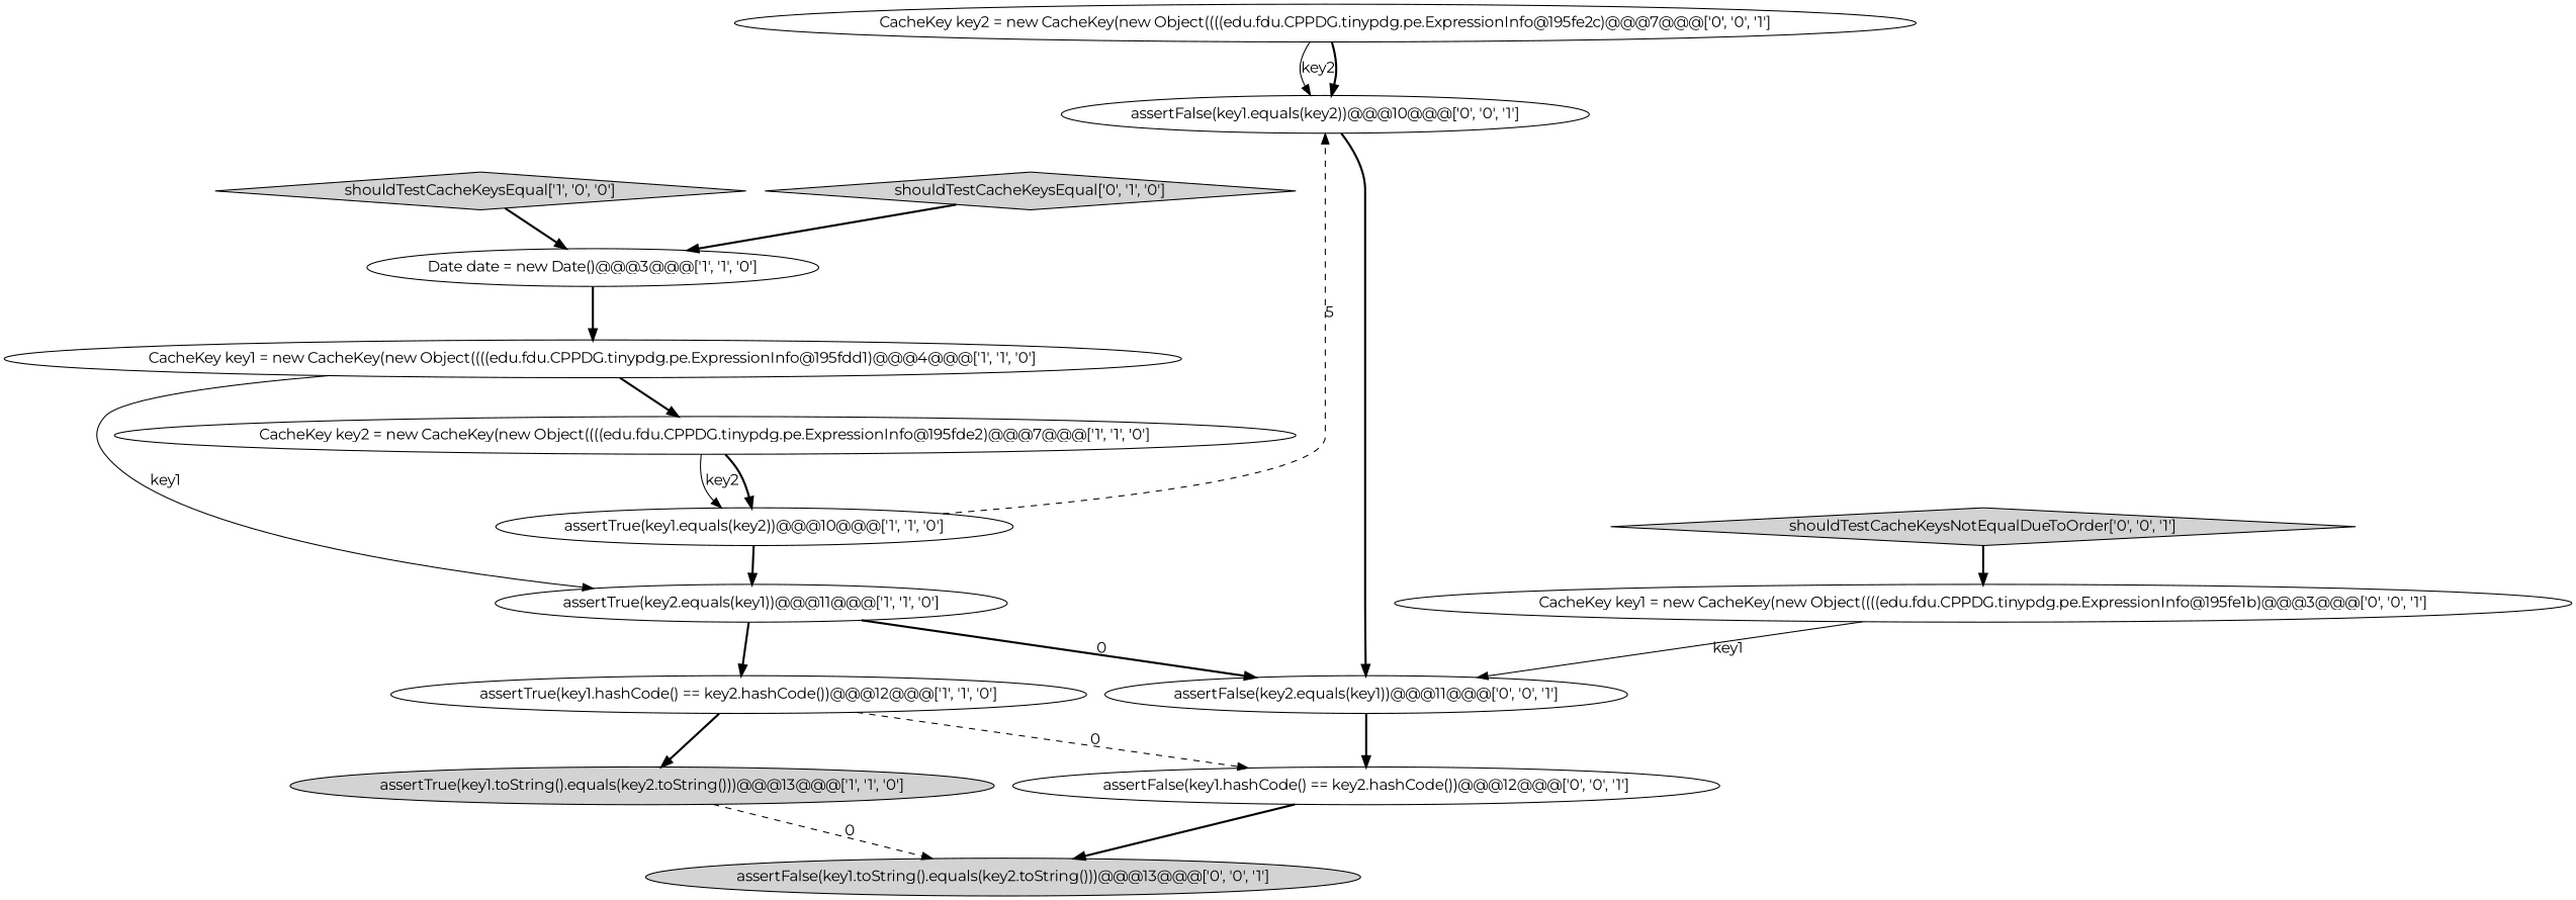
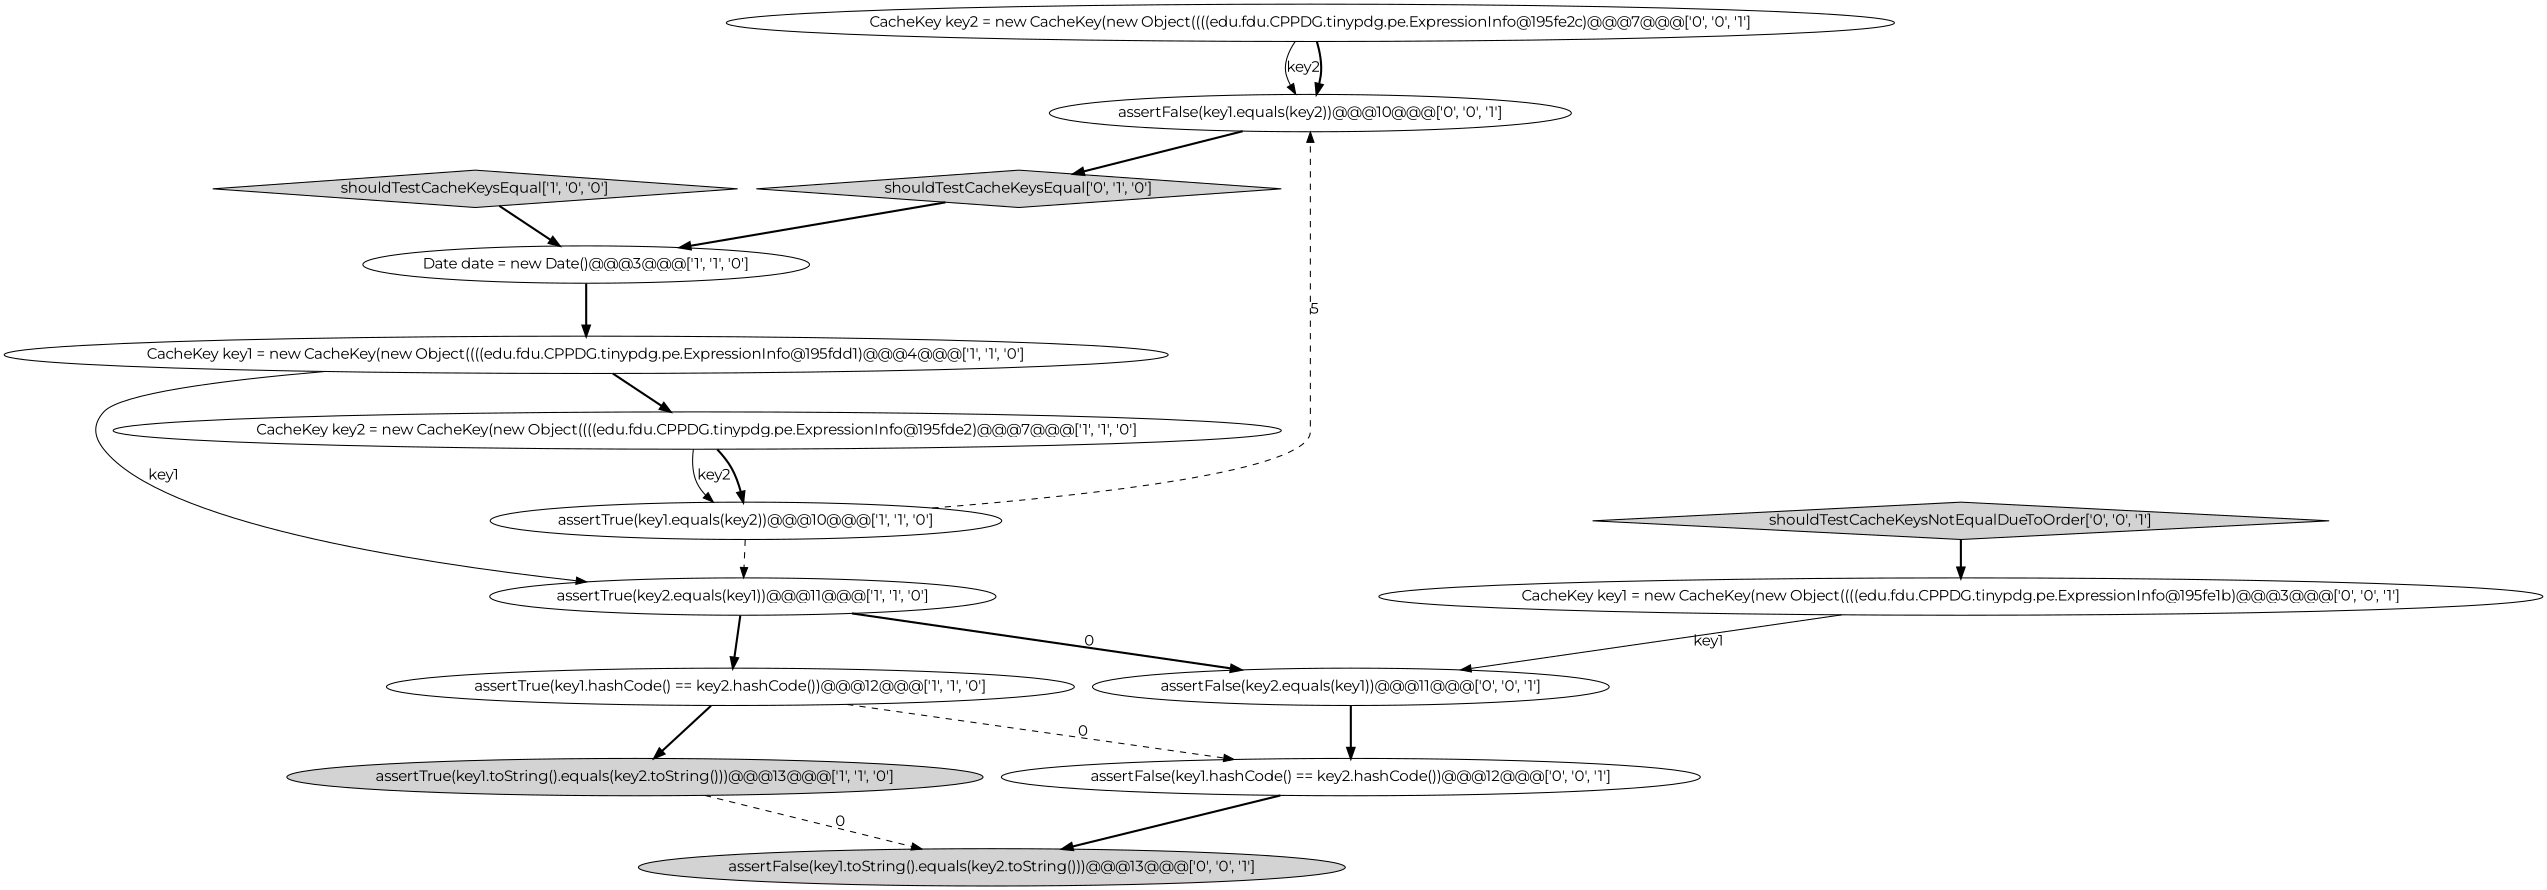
  digraph {
    fontname=Montserrat
    node [fillcolor=white fontname=Montserrat shape=ellipse style=filled]
    edge [fontname=Montserrat style=bold]
    n1 [label="assertTrue(key1.hashCode() == key2.hashCode())@@@12@@@['1', '1', '0']"]
    n2 [label="assertFalse(key1.hashCode() == key2.hashCode())@@@12@@@['0', '0', '1']"]
    n3 [fillcolor=lightgray label="assertTrue(key1.toString().equals(key2.toString()))@@@13@@@['1', '1', '0']"]
    n4 [fillcolor=lightgray label="assertFalse(key1.toString().equals(key2.toString()))@@@13@@@['0', '0', '1']"]
    n5 [label="CacheKey key2 = new CacheKey(new Object((((edu.fdu.CPPDG.tinypdg.pe.ExpressionInfo@195fe2c)@@@7@@@['0', '0', '1']"]
    n6 [label="assertFalse(key1.equals(key2))@@@10@@@['0', '0', '1']"]
    n7 [label="assertFalse(key2.equals(key1))@@@11@@@['0', '0', '1']"]
    n8 [label="Date date = new Date()@@@3@@@['1', '1', '0']"]
    n9 [label="CacheKey key1 = new CacheKey(new Object((((edu.fdu.CPPDG.tinypdg.pe.ExpressionInfo@195fdd1)@@@4@@@['1', '1', '0']"]
    n10 [label="assertTrue(key2.equals(key1))@@@11@@@['1', '1', '0']"]
    n11 [label="CacheKey key2 = new CacheKey(new Object((((edu.fdu.CPPDG.tinypdg.pe.ExpressionInfo@195fde2)@@@7@@@['1', '1', '0']"]
    n12 [fillcolor=lightgray label="shouldTestCacheKeysEqual['1', '0', '0']" shape=diamond]
    n13 [fillcolor=lightgray label="shouldTestCacheKeysNotEqualDueToOrder['0', '0', '1']" shape=diamond]
    n14 [label="CacheKey key1 = new CacheKey(new Object((((edu.fdu.CPPDG.tinypdg.pe.ExpressionInfo@195fe1b)@@@3@@@['0', '0', '1']"]
    n15 [label="assertTrue(key1.equals(key2))@@@10@@@['1', '1', '0']"]
    n16 [fillcolor=lightgray label="shouldTestCacheKeysEqual['0', '1', '0']" shape=diamond]
    n1 -> n2 [label=0 style=dashed]
    n1 -> n3
    n2 -> n4
    n3 -> n4 [label=0 style=dashed]
    n5 -> n6 [label=key2 style=solid]
    n5 -> n6
-   n6 -> n7
+   n6 -> n16
    n7 -> n2
    n8 -> n9
    n9 -> n10 [label=key1 style=solid]
    n9 -> n11
    n10 -> n1
    n10 -> n7 [label=0]
    n11 -> n15 [label=key2 style=solid]
    n11 -> n15
    n12 -> n8
    n13 -> n14
    n14 -> n7 [label=key1 style=solid]
    n15 -> n6 [label=5 style=dashed]
-   n15 -> n10
+   n15 -> n10 [style=dashed]
    n16 -> n8
  }
